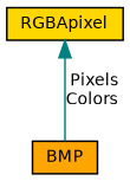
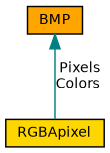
  digraph {
    node [color=black fontname=Helvetica fontsize=10 shape=record style=filled]
    n1 [fillcolor=orange fontcolor=black height=0.2 label=BMP width=0.4]
    n2 [fillcolor=gold height=0.2 label=RGBApixel width=0.4]
-   n2 -> n1 [color=teal dir=back fontname=Helvetica fontsize=10 label=" Pixels\nColors" labelfontname=Helvetica labelfontsize=10 style=solid]
+   n1 -> n2 [color=teal dir=back fontname=Helvetica fontsize=10 label=" Pixels\nColors" labelfontname=Helvetica labelfontsize=10 style=solid]
  }
